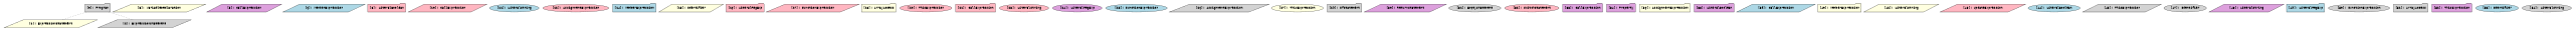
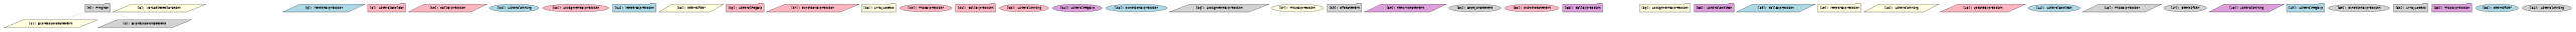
  graph {
    fontname="DejaVu Sans Mono"
    node [fillcolor=lightgrey fontname="DejaVu Sans Mono" shape=folder style=filled]
    edge [fontname="DejaVu Sans Mono" style=dotted]
    n1 [label="[0]: Program"]
    n2 [fillcolor=lightyellow label="[1]: ExpressionStatement" shape=parallelogram]
    n3 [label="[2]: ExpressionStatement" shape=parallelogram]
    n4 [fillcolor=lightyellow label="[3]: VariableDeclaration" shape=parallelogram]
-   n5 [fillcolor=plum label="[5]: CallExpression" shape=parallelogram]
    n6 [fillcolor=lightblue label="[6]: MemberExpression" shape=parallelogram]
    n7 [fillcolor=lightpink label="[8]: LiteralBoolean"]
    n8 [fillcolor=lightpink label="[10]: CallExpression" shape=parallelogram]
    n9 [fillcolor=lightblue label="[11]: LiteralString" shape=ellipse]
    n10 [fillcolor=lightpink label="[12]: AssignmentExpression" shape=ellipse]
    n11 [fillcolor=lightblue label="[14]: MemberExpression"]
    n12 [fillcolor=lightyellow label="[15]: Identifier" shape=parallelogram]
    n13 [fillcolor=lightpink label="[16]: LiteralRegExp"]
    n14 [fillcolor=lightpink label="[17]: FunctionExpression" shape=parallelogram]
    n15 [fillcolor=lightyellow label="[18]: ArrayAccess"]
    n16 [fillcolor=lightpink label="[20]: ThisExpression" shape=ellipse]
    n17 [fillcolor=lightpink label="[21]: CallExpression"]
    n18 [fillcolor=lightpink label="[23]: LiteralString" shape=ellipse]
    n19 [fillcolor=plum label="[24]: LiteralRegExp" shape=ellipse]
    n20 [fillcolor=lightblue label="[25]: FunctionExpression" shape=ellipse]
    n21 [label="[26]: AssignmentExpression" shape=parallelogram]
    n22 [fillcolor=lightyellow label="[27]: ThisExpression" shape=ellipse]
    n23 [label="[29]: IfStatement"]
    n24 [fillcolor=plum label="[30]: ReturnStatement" shape=parallelogram]
    n25 [label="[31]: EmptyStatement" shape=ellipse]
    n26 [fillcolor=lightpink label="[32]: SwitchStatement" shape=ellipse]
    n27 [fillcolor=plum label="[33]: CallExpression"]
-   n28 [fillcolor=plum label="[34]: Property"]
    n29 [fillcolor=lightyellow label="[36]: AssignmentExpression"]
    n30 [fillcolor=plum label="[38]: LiteralBoolean"]
    n31 [fillcolor=lightblue label="[39]: CallExpression" shape=parallelogram]
    n32 [fillcolor=lightyellow label="[40]: MemberExpression"]
    n33 [fillcolor=lightyellow label="[42]: LiteralString" shape=parallelogram]
    n34 [fillcolor=lightpink label="[43]: UpdateExpression" shape=parallelogram]
    n35 [fillcolor=lightblue label="[44]: LiteralBoolean" shape=ellipse]
    n36 [label="[45]: ThisExpression" shape=parallelogram]
    n37 [label="[47]: Identifier" shape=ellipse]
    n38 [fillcolor=plum label="[48]: LiteralString" shape=parallelogram]
    n39 [fillcolor=lightblue label="[49]: LiteralRegExp"]
    n40 [label="[50]: FunctionExpression" shape=ellipse]
    n41 [label="[51]: ArrayAccess"]
    n42 [fillcolor=plum label="[52]: ThisExpression"]
    n43 [fillcolor=lightblue label="[53]: Identifier" shape=ellipse]
    n44 [label="[54]: LiteralString" shape=ellipse]
    n1 -- n2
    n1 -- n3
  }
